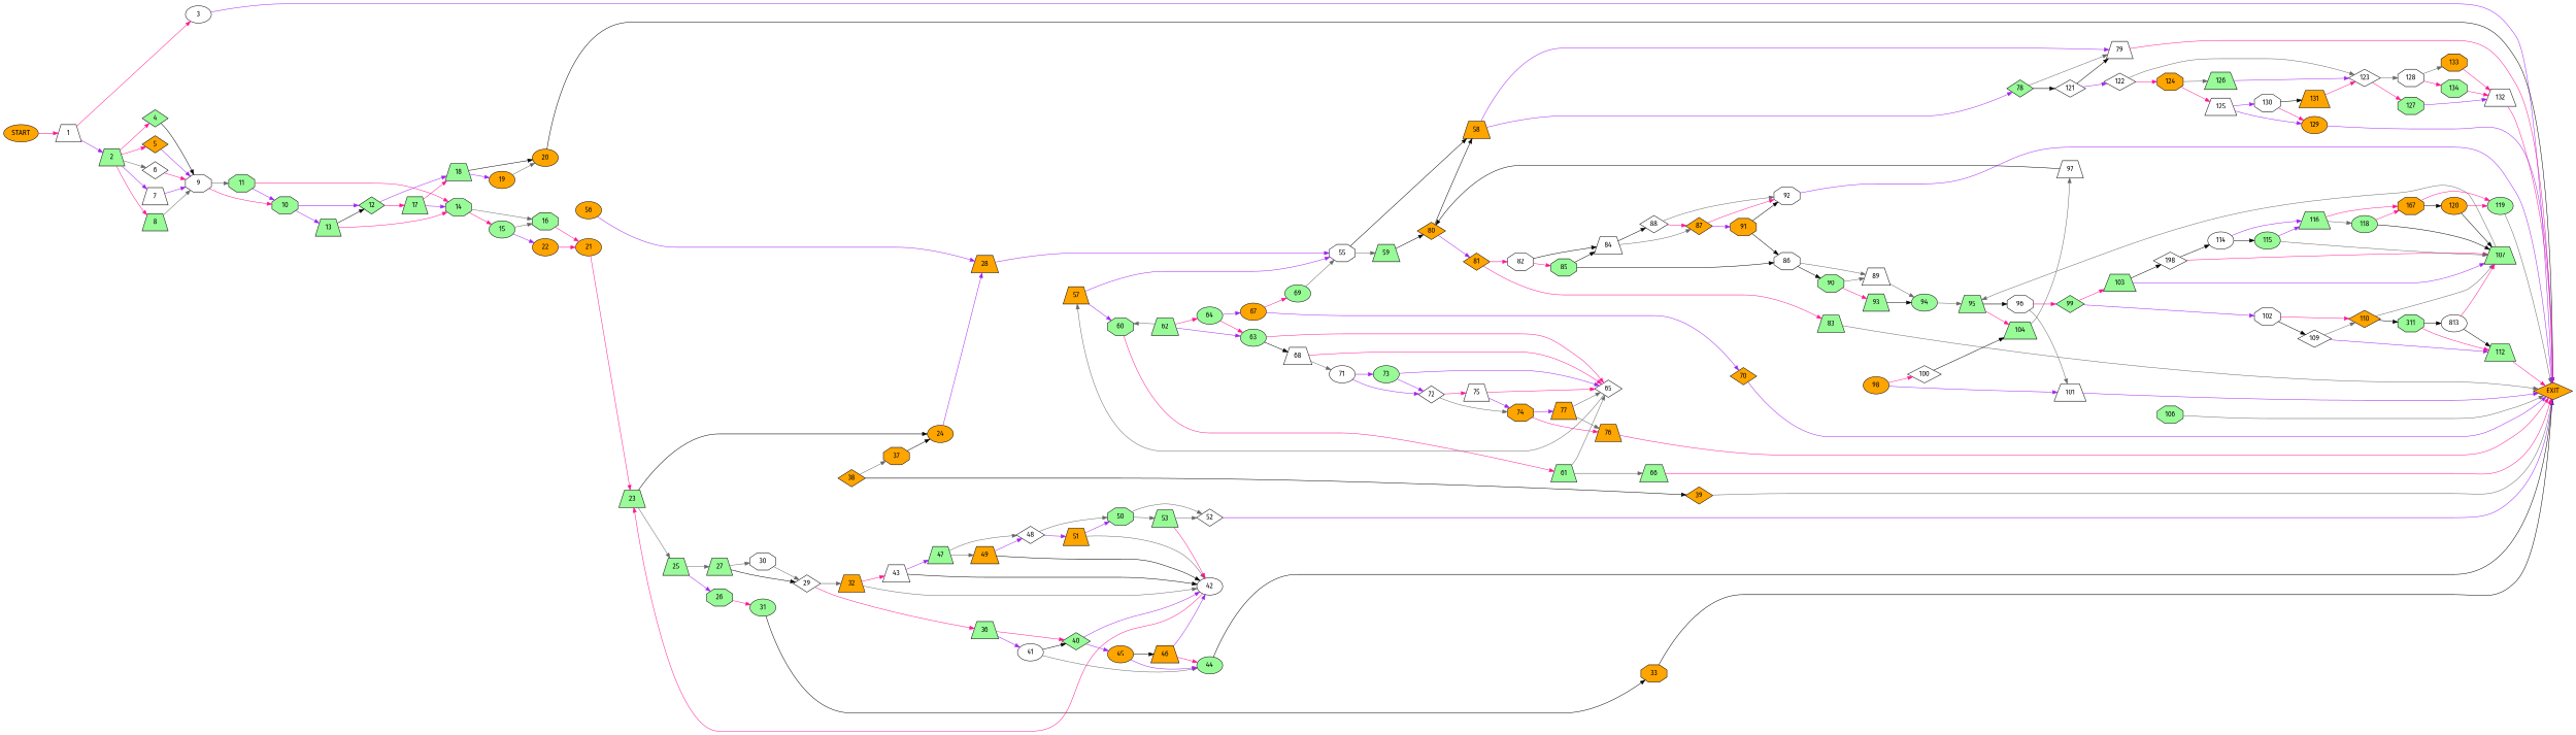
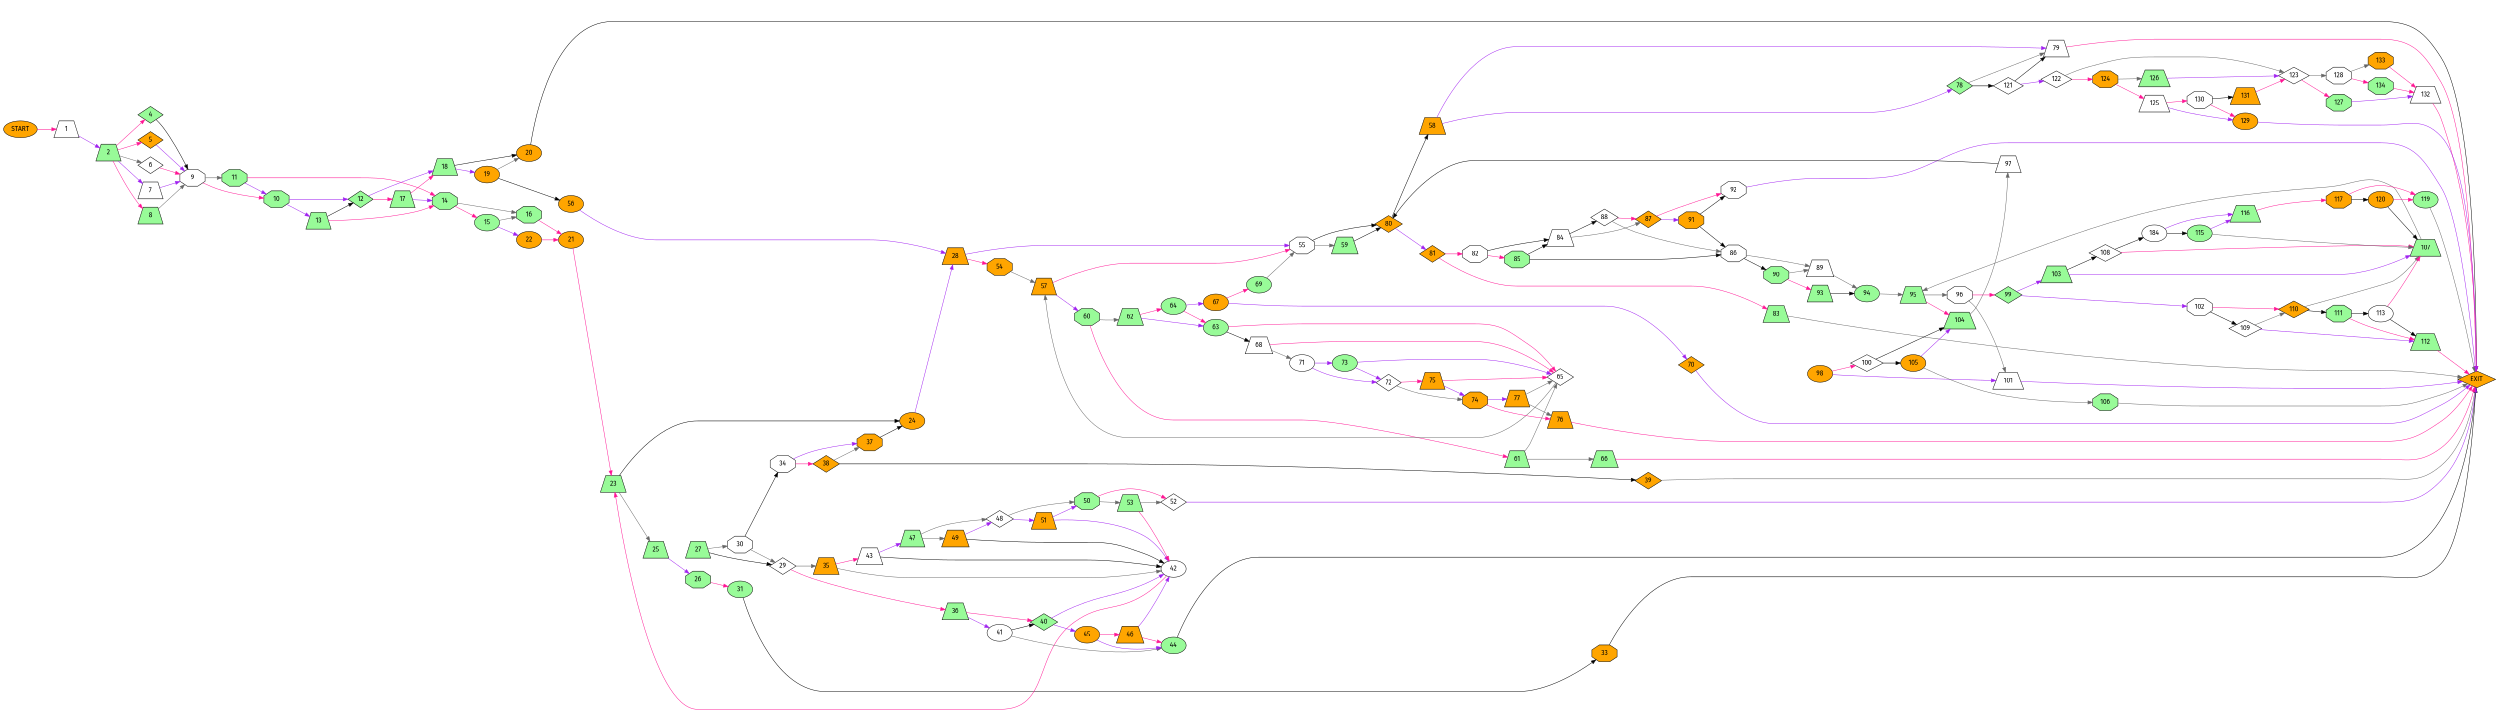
  digraph {
    fontname="Fira Sans"
    rankdir=LR
    node [fillcolor=palegreen fontname="Fira Sans" shape=trapezium style=filled]
    edge [color=deeppink fontname="Fira Sans"]
    n1 [fillcolor=orange label=START shape=ellipse]
    1 [fillcolor=white]
    2
-   3 [fillcolor=white shape=ellipse]
    n5 [fillcolor=orange label=EXIT shape=diamond]
    4 [shape=diamond]
    5 [fillcolor=orange shape=diamond]
    6 [fillcolor=white shape=diamond]
    7 [fillcolor=white]
    8
    9 [fillcolor=white shape=octagon]
    10 [shape=octagon]
    11 [shape=octagon]
    12 [shape=diamond]
    13
    14 [shape=octagon]
    17
    18
    15 [shape=ellipse]
    16 [shape=octagon]
    19 [fillcolor=orange shape=ellipse]
    20 [fillcolor=orange shape=ellipse]
    22 [fillcolor=orange shape=ellipse]
    21 [fillcolor=orange shape=ellipse]
    23
    56 [fillcolor=orange shape=ellipse]
    28 [fillcolor=orange]
    24 [fillcolor=orange shape=ellipse]
    25
    26 [shape=octagon]
    27
+   54 [fillcolor=orange shape=octagon]
    55 [fillcolor=white shape=octagon]
    31 [shape=ellipse]
    29 [fillcolor=white shape=diamond]
    30 [fillcolor=white shape=octagon]
    33 [fillcolor=orange shape=octagon]
-   35 [fillcolor=orange label=32]
+   35 [fillcolor=orange]
    36
+   34 [fillcolor=white shape=octagon]
    57 [fillcolor=orange]
    58 [fillcolor=orange]
    59
    42 [fillcolor=white shape=ellipse]
    43 [fillcolor=white]
    40 [shape=diamond]
    41 [fillcolor=white shape=ellipse]
    37 [fillcolor=orange shape=octagon]
    38 [fillcolor=orange shape=diamond]
    39 [fillcolor=orange shape=diamond]
    47
    45 [fillcolor=orange shape=ellipse]
    44 [shape=ellipse]
    46 [fillcolor=orange]
    48 [fillcolor=white shape=diamond]
    49 [fillcolor=orange]
    50 [shape=octagon]
    51 [fillcolor=orange]
    52 [fillcolor=white shape=diamond]
    53
    60 [shape=octagon]
    78 [shape=diamond]
    79 [fillcolor=white]
    80 [fillcolor=orange shape=diamond]
    61
    62
    121 [fillcolor=white shape=diamond]
    81 [fillcolor=orange shape=diamond]
    65 [fillcolor=white shape=diamond]
    66
    63 [shape=ellipse]
    64 [shape=ellipse]
    68 [fillcolor=white]
    67 [fillcolor=orange shape=ellipse]
    71 [fillcolor=white shape=ellipse]
    69 [shape=ellipse]
    70 [fillcolor=orange shape=diamond]
    72 [fillcolor=white shape=diamond]
    73 [shape=ellipse]
    74 [fillcolor=orange shape=octagon]
-   75 [fillcolor=white]
+   75 [fillcolor=orange]
    76 [fillcolor=orange]
    77 [fillcolor=orange]
    122 [fillcolor=white shape=diamond]
    82 [fillcolor=white shape=octagon]
    83
    84 [fillcolor=white]
    85 [shape=octagon]
    87 [fillcolor=orange shape=diamond]
    88 [fillcolor=white shape=diamond]
    86 [fillcolor=white shape=octagon]
    91 [fillcolor=orange shape=octagon]
    92 [fillcolor=white shape=octagon]
    89 [fillcolor=white]
    90 [shape=octagon]
    94 [shape=ellipse]
    93
    95
    96 [fillcolor=white shape=octagon]
    104
    99 [shape=diamond]
    101 [fillcolor=white]
    97 [fillcolor=white]
    98 [fillcolor=orange shape=ellipse]
    100 [fillcolor=white shape=diamond]
    102 [fillcolor=white shape=octagon]
    103
+   105 [fillcolor=orange shape=ellipse]
    109 [fillcolor=white shape=diamond]
    110 [fillcolor=orange shape=diamond]
    107
-   108 [fillcolor=white shape=diamond label=198]
+   108 [fillcolor=white shape=diamond]
    106 [shape=octagon]
    112
-   111 [shape=octagon label=311]
-   114 [fillcolor=white shape=ellipse]
+   111 [shape=octagon]
+   114 [fillcolor=white shape=ellipse label=184]
    115 [shape=ellipse]
    116
-   113 [fillcolor=white shape=ellipse label=813]
-   117 [fillcolor=orange shape=octagon label=167]
-   118 [shape=ellipse]
+   113 [fillcolor=white shape=ellipse]
+   117 [fillcolor=orange shape=octagon]
    119 [shape=ellipse]
    120 [fillcolor=orange shape=ellipse]
    123 [fillcolor=white shape=diamond]
    124 [fillcolor=orange shape=octagon]
    127 [shape=octagon]
    128 [fillcolor=white shape=octagon]
    125 [fillcolor=white]
    126
    132 [fillcolor=white]
    133 [fillcolor=orange shape=octagon]
    134 [shape=octagon]
    129 [fillcolor=orange shape=ellipse]
    130 [fillcolor=white shape=octagon]
    131 [fillcolor=orange]
    n1 -> 1
    1 -> 2 [color=purple]
-   1 -> 3
    2 -> 4
    2 -> 5
    2 -> 6 [color=gray40]
    2 -> 7 [color=purple]
    2 -> 8
-   3 -> n5 [color=purple]
    4 -> 9 [color=black]
    5 -> 9 [color=purple]
    6 -> 9
    7 -> 9 [color=purple]
    8 -> 9 [color=gray40]
    9 -> 10
    9 -> 11 [color=gray40]
    10 -> 12 [color=purple]
    10 -> 13 [color=purple]
    11 -> 10 [color=purple]
    11 -> 14
    12 -> 17
    12 -> 18 [color=purple]
    13 -> 12 [color=black]
    13 -> 14
    14 -> 15
    14 -> 16 [color=gray40]
    17 -> 14 [color=purple]
    17 -> 18
    18 -> 19 [color=purple]
    18 -> 20 [color=black]
    15 -> 16 [color=gray40]
    15 -> 22 [color=purple]
    16 -> 21
    19 -> 20 [color=gray40]
+   19 -> 56 [color=black]
    20 -> n5 [color=black]
    22 -> 21
    21 -> 23
    23 -> 24 [color=black]
    23 -> 25 [color=gray40]
    56 -> 28 [color=purple]
+   28 -> 54
    28 -> 55 [color=purple]
    24 -> 28 [color=purple]
    25 -> 26 [color=purple]
-   25 -> 27 [color=gray40]
    26 -> 31
    27 -> 29 [color=black]
    27 -> 30 [color=gray40]
-   55 -> 58 [color=black]
+   54 -> 57 [color=gray40]
+   55 -> 80 [color=black]
    55 -> 59 [color=gray40]
    31 -> 33 [color=black]
    29 -> 35 [color=gray40]
    29 -> 36
    30 -> 29 [color=gray40]
+   30 -> 34 [color=black]
    33 -> n5 [color=black]
    35 -> 42 [color=gray40]
    35 -> 43
    36 -> 40
    36 -> 41 [color=purple]
-   57 -> 55 [color=purple]
+   34 -> 37 [color=purple]
+   34 -> 38
+   57 -> 55
    57 -> 60 [color=purple]
    58 -> 78 [color=purple]
    58 -> 79 [color=purple]
    59 -> 80 [color=black]
    42 -> 23
    43 -> 42 [color=black]
    43 -> 47 [color=purple]
    40 -> 42 [color=purple]
    40 -> 45 [color=purple]
    41 -> 40 [color=black]
    41 -> 44 [color=gray40]
    37 -> 24 [color=black]
    38 -> 37 [color=gray40]
    38 -> 39 [color=black]
    39 -> n5 [color=gray40]
    47 -> 48 [color=gray40]
    47 -> 49 [color=gray40]
    45 -> 44 [color=purple]
-   45 -> 46 [color=black]
+   45 -> 46
    44 -> n5 [color=black]
    46 -> 42 [color=purple]
    46 -> 44
    48 -> 50 [color=gray40]
    48 -> 51 [color=purple]
    49 -> 42 [color=black]
    49 -> 48 [color=purple]
-   50 -> 52 [color=gray40]
+   50 -> 52
    50 -> 53 [color=gray40]
-   51 -> 42 [color=gray40]
+   51 -> 42 [color=purple]
    51 -> 50 [color=purple]
    52 -> n5 [color=purple]
    53 -> 42
    53 -> 52 [color=gray40]
    60 -> 61
-   62 -> 60 [color=gray40]
+   60 -> 62 [color=gray40]
    78 -> 79 [color=gray40]
    78 -> 121 [color=black]
    79 -> n5
    80 -> 58 [color=black]
    80 -> 81 [color=purple]
    61 -> 65 [color=gray40]
    61 -> 66 [color=gray40]
    62 -> 63 [color=purple]
    62 -> 64
    121 -> 79 [color=black]
    121 -> 122 [color=purple]
    81 -> 82
    81 -> 83
    65 -> 57 [color=gray40]
    66 -> n5
    63 -> 65
    63 -> 68 [color=black]
    64 -> 63
    64 -> 67 [color=purple]
    68 -> 65
    68 -> 71 [color=gray40]
    67 -> 69
    67 -> 70 [color=purple]
    71 -> 72 [color=purple]
    71 -> 73 [color=purple]
    69 -> 55 [color=gray40]
    70 -> n5 [color=purple]
    72 -> 74 [color=gray40]
    72 -> 75
    73 -> 65 [color=purple]
    73 -> 72 [color=purple]
    74 -> 76
    74 -> 77 [color=purple]
    75 -> 65
    75 -> 74 [color=purple]
    76 -> n5
    77 -> 65 [color=gray40]
    77 -> 76 [color=gray40]
    122 -> 123 [color=gray40]
    122 -> 124
    82 -> 84 [color=black]
    82 -> 85
    83 -> n5 [color=gray40]
    84 -> 87 [color=gray40]
    84 -> 88 [color=black]
    85 -> 84 [color=black]
    85 -> 86 [color=black]
    87 -> 91 [color=purple]
    87 -> 92
    88 -> 87
-   88 -> 92 [color=gray40]
+   88 -> 86 [color=gray40]
    86 -> 89 [color=gray40]
    86 -> 90 [color=black]
    91 -> 86 [color=black]
    91 -> 92 [color=black]
    92 -> n5 [color=purple]
    89 -> 94 [color=gray40]
    90 -> 89 [color=gray40]
    90 -> 93
    94 -> 95 [color=gray40]
    93 -> 94 [color=black]
-   95 -> 96 [color=black]
+   95 -> 96 [color=gray40]
    95 -> 104
    96 -> 99
    96 -> 101 [color=gray40]
    104 -> 97 [color=gray40]
    99 -> 102 [color=purple]
-   99 -> 103
+   99 -> 103 [color=purple]
    101 -> n5 [color=purple]
    97 -> 80 [color=black]
    98 -> 101 [color=purple]
    98 -> 100
    100 -> 104 [color=black]
+   100 -> 105 [color=black]
    102 -> 109 [color=black]
    102 -> 110
    103 -> 107 [color=purple]
    103 -> 108 [color=black]
+   105 -> 104 [color=purple]
+   105 -> 106 [color=gray40]
    109 -> 110 [color=gray40]
    109 -> 112 [color=purple]
    110 -> 107 [color=gray40]
    110 -> 111 [color=black]
    107 -> 95 [color=gray40]
    108 -> 107
    108 -> 114 [color=black]
    106 -> n5 [color=gray40]
    112 -> n5
    111 -> 112
    111 -> 113 [color=black]
    114 -> 115 [color=black]
    114 -> 116 [color=purple]
    115 -> 107 [color=gray40]
    115 -> 116 [color=purple]
    116 -> 117
-   116 -> 118 [color=gray40]
    113 -> 107
    113 -> 112 [color=black]
    117 -> 119
    117 -> 120 [color=black]
-   118 -> 107 [color=black]
-   118 -> 117
    119 -> n5 [color=gray40]
    120 -> 107 [color=black]
    120 -> 119
    123 -> 127
    123 -> 128 [color=gray40]
    124 -> 125
    124 -> 126 [color=gray40]
    127 -> 132 [color=purple]
    128 -> 133 [color=gray40]
    128 -> 134
    125 -> 129 [color=purple]
-   125 -> 130 [color=purple]
+   125 -> 130
    126 -> 123 [color=purple]
    132 -> n5
    133 -> 132
    134 -> 132
    129 -> n5 [color=purple]
    130 -> 129
    130 -> 131 [color=black]
    131 -> 123
  }
